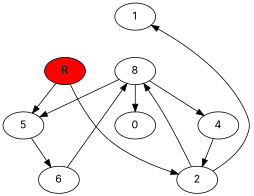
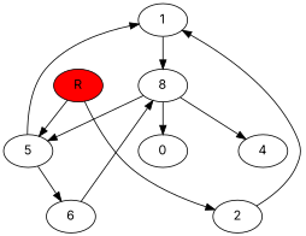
  digraph {
    fontname=Inter
    node [fontname=Inter]
    edge [fontname=Inter]
    1
    8
    4
    5
    n5 [label=0]
    2
    6
    R [fillcolor="#ff0000" style=filled]
-   2 -> 8
+   1 -> 8
    8 -> 4
    8 -> 5
    8 -> n5
-   4 -> 2
+   5 -> 1
    5 -> 6
    2 -> 1
    6 -> 8
    R -> 5
    R -> 2
  }
